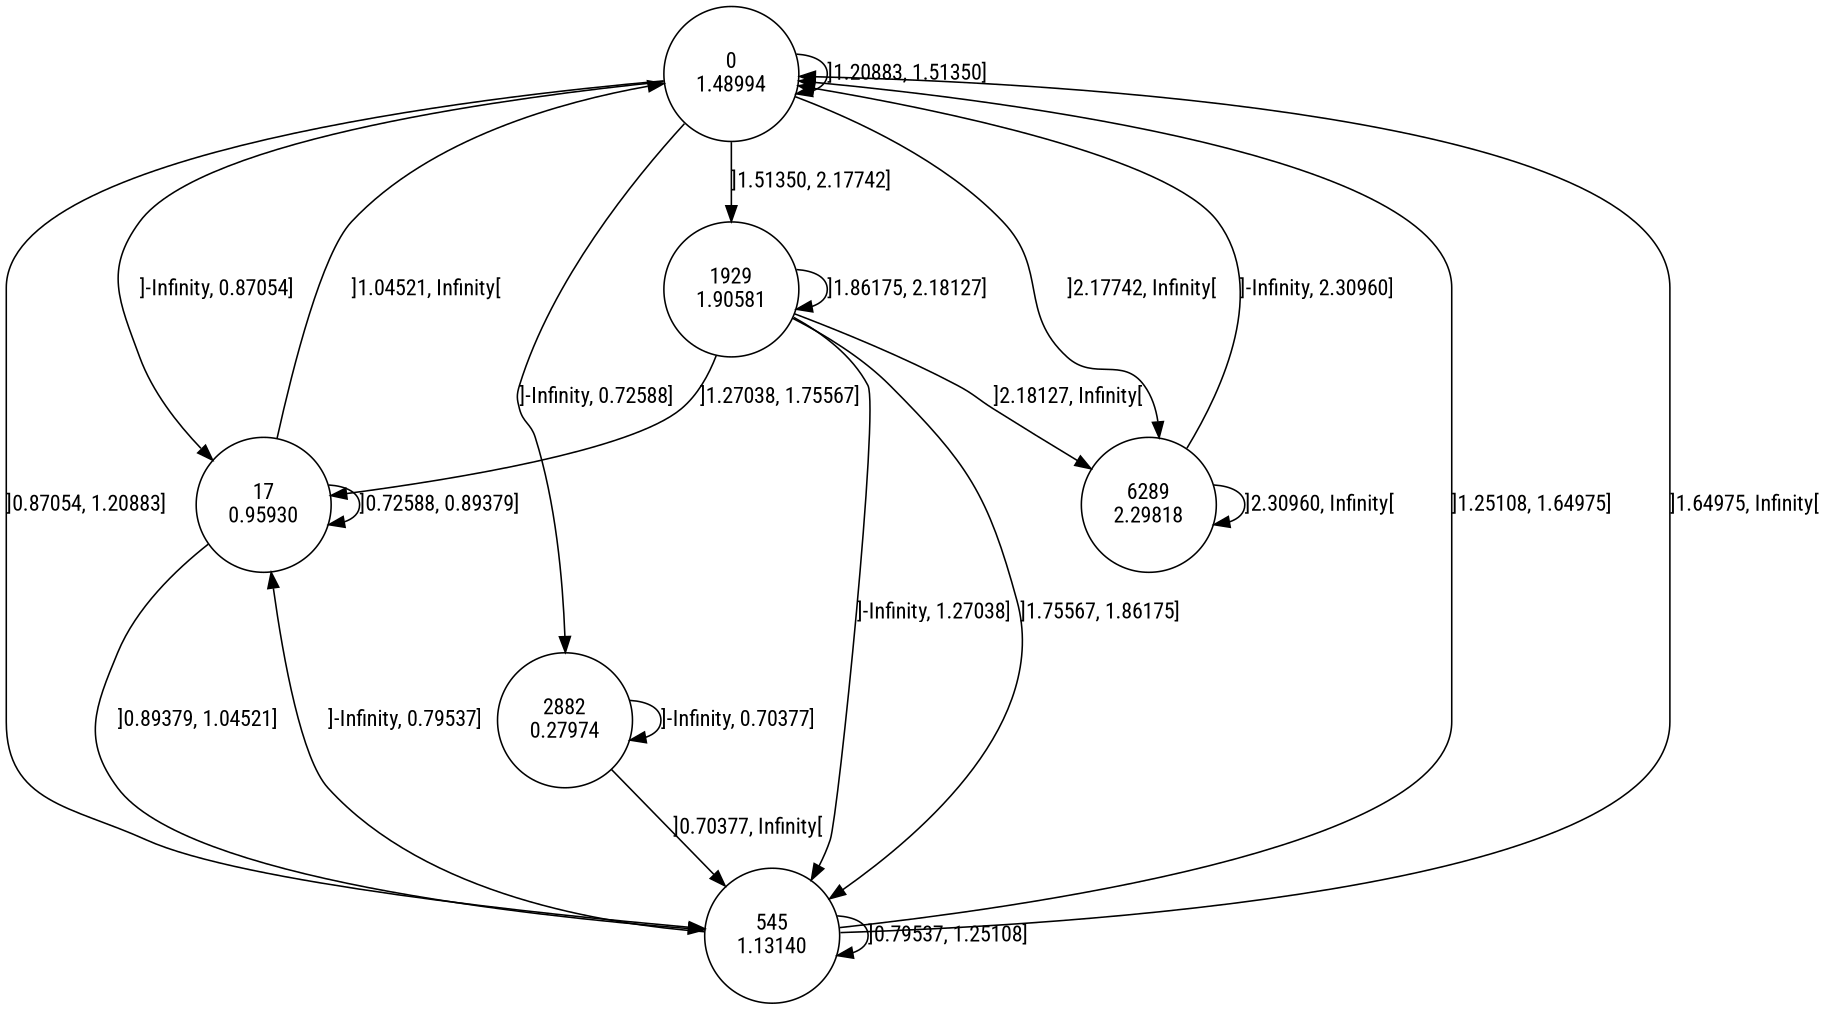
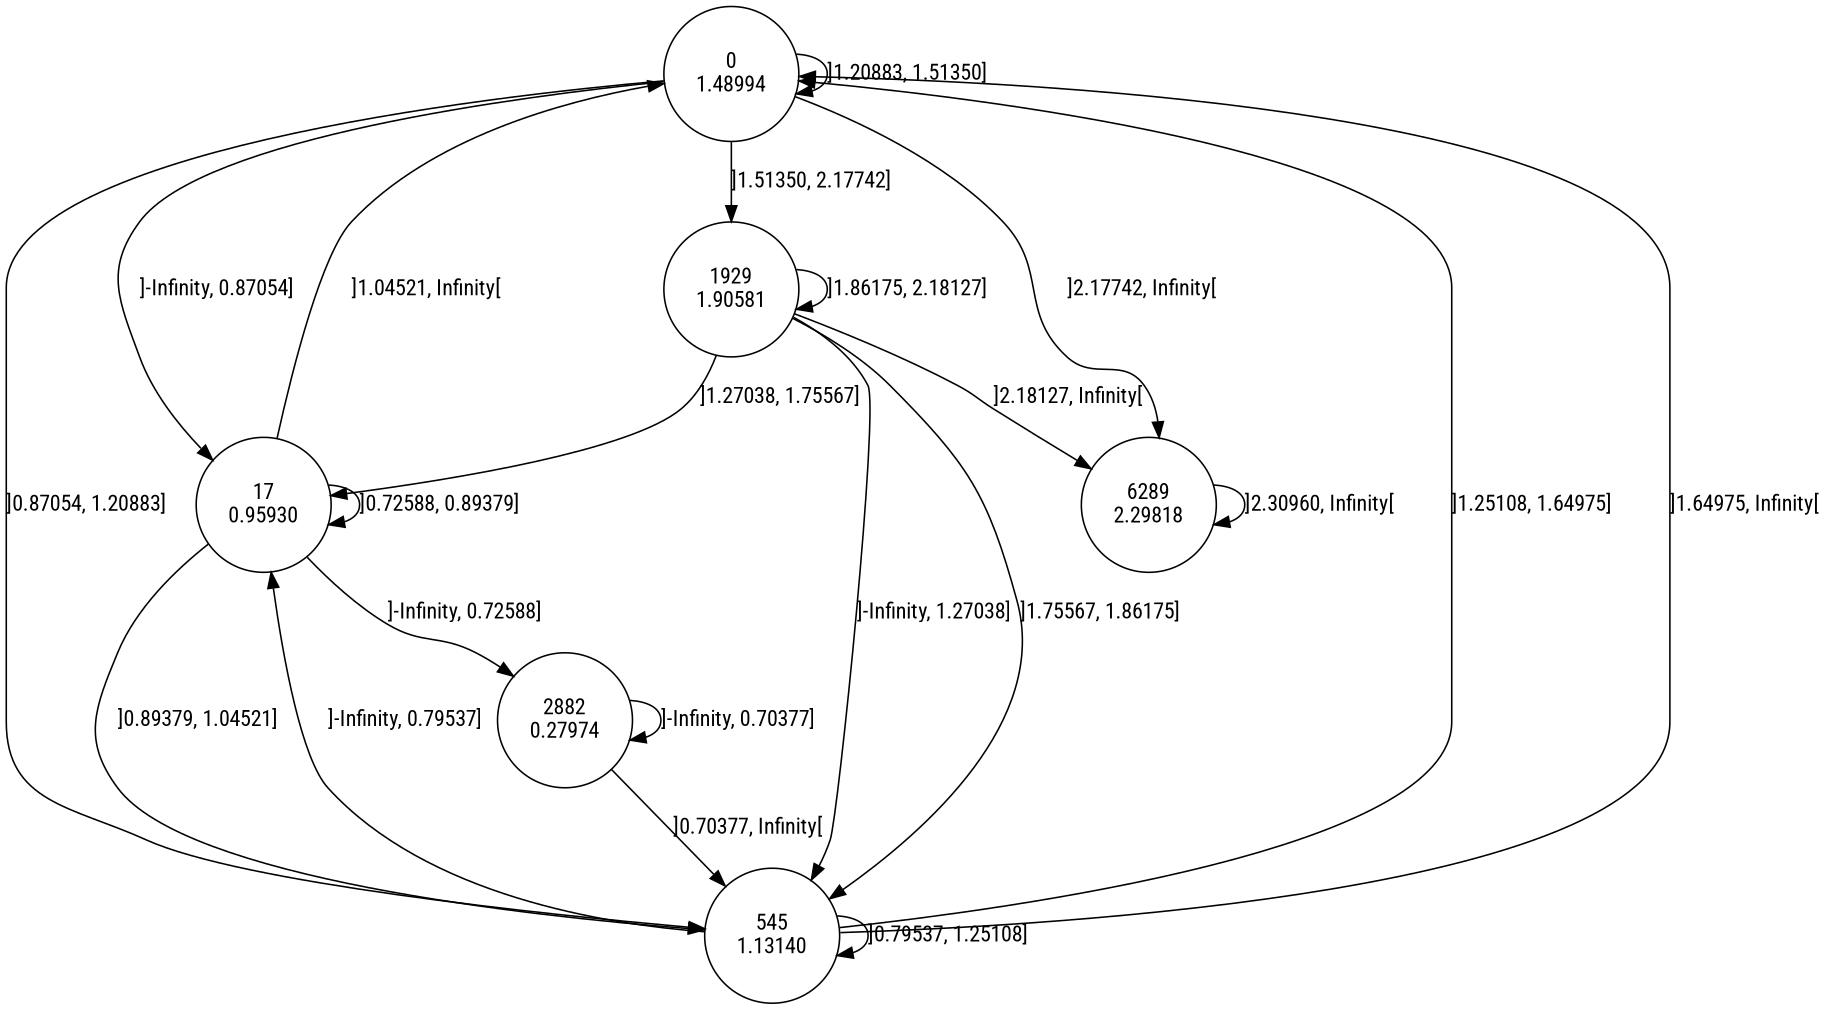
  digraph {
    fontname="Roboto Condensed"
    node [fontname="Roboto Condensed" shape=circle]
    edge [fontname="Roboto Condensed"]
    n1 [label="0\n1.48994"]
    n2 [label="17\n0.95930"]
    n3 [label="545\n1.13140"]
    n4 [label="1929\n1.90581"]
    n5 [label="6289\n2.29818"]
    n6 [label="2882\n0.27974"]
    n1 -> n1 [label="]1.20883, 1.51350]"]
    n1 -> n2 [label="]-Infinity, 0.87054]"]
    n1 -> n3 [label="]0.87054, 1.20883]"]
    n1 -> n4 [label="]1.51350, 2.17742]"]
    n1 -> n5 [label="]2.17742, Infinity["]
    n2 -> n1 [label="]1.04521, Infinity["]
    n2 -> n2 [label="]0.72588, 0.89379]"]
    n2 -> n3 [label="]0.89379, 1.04521]"]
-   n1 -> n6 [label="]-Infinity, 0.72588]"]
+   n2 -> n6 [label="]-Infinity, 0.72588]"]
    n3 -> n1 [label="]1.25108, 1.64975]"]
    n3 -> n1 [label="]1.64975, Infinity["]
    n3 -> n2 [label="]-Infinity, 0.79537]"]
    n3 -> n3 [label="]0.79537, 1.25108]"]
    n4 -> n2 [label="]1.27038, 1.75567]"]
    n4 -> n3 [label="]-Infinity, 1.27038]"]
    n4 -> n3 [label="]1.75567, 1.86175]"]
    n4 -> n4 [label="]1.86175, 2.18127]"]
    n4 -> n5 [label="]2.18127, Infinity["]
-   n5 -> n1 [label="]-Infinity, 2.30960]"]
    n5 -> n5 [label="]2.30960, Infinity["]
    n6 -> n3 [label="]0.70377, Infinity["]
    n6 -> n6 [label="]-Infinity, 0.70377]"]
  }
